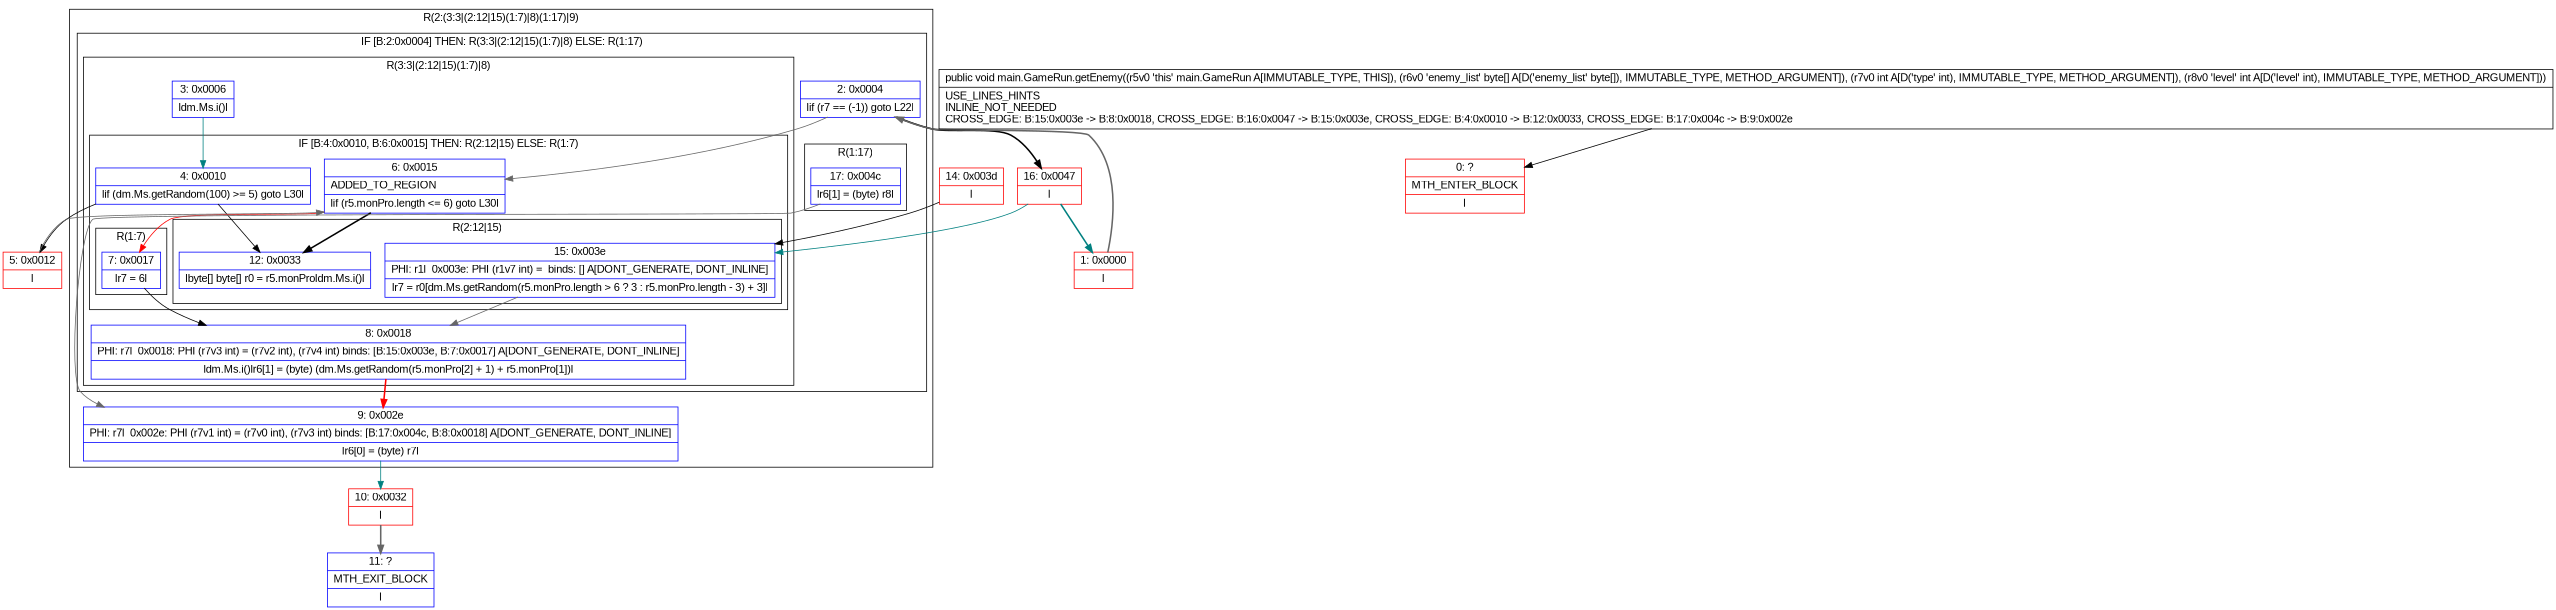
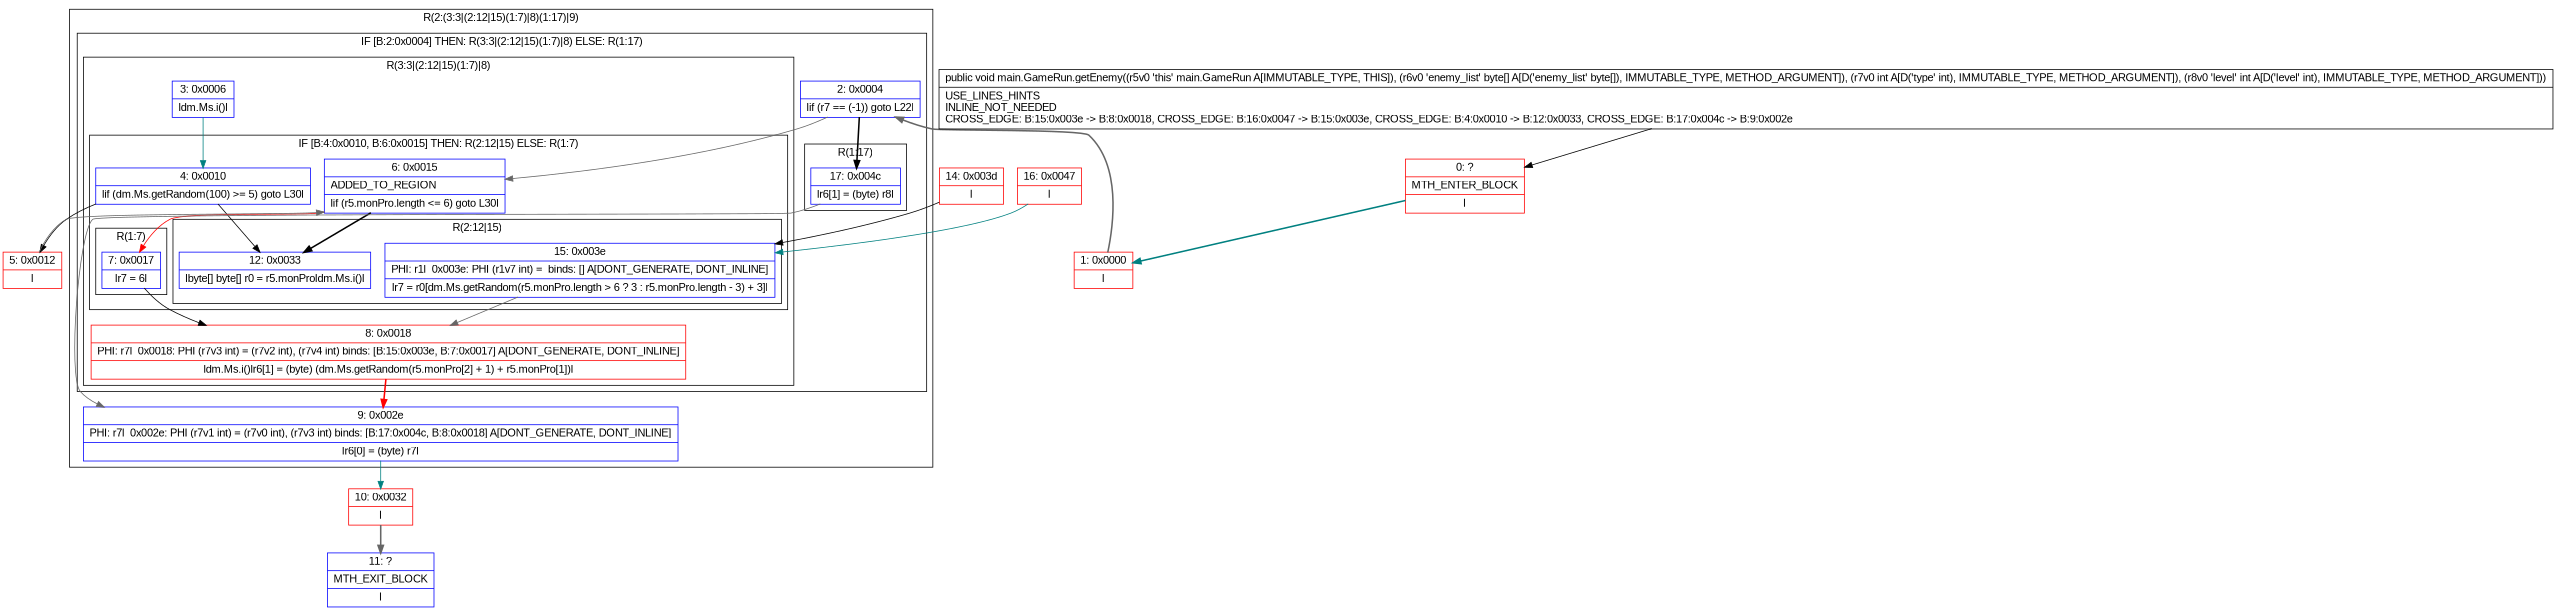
  digraph {
    fontname="Liberation Sans"
    node [color=blue fontname="Liberation Sans" shape=record]
    edge [color=black fontname="Liberation Sans" style=solid]
    n1 [label="{12\:\ 0x0033|lbyte[] byte[] r0 = r5.monProldm.Ms.i()l}"]
    n2 [label="{15\:\ 0x003e|PHI: r1l  0x003e: PHI (r1v7 int) =  binds: [] A[DONT_GENERATE, DONT_INLINE]\l|lr7 = r0[dm.Ms.getRandom(r5.monPro.length \> 6 ? 3 : r5.monPro.length \- 3) + 3]l}"]
    n3 [label="{7\:\ 0x0017|lr7 = 6l}"]
    n4 [label="{4\:\ 0x0010|lif (dm.Ms.getRandom(100) \>= 5) goto L30l}"]
    n5 [label="{6\:\ 0x0015|ADDED_TO_REGION\l|lif (r5.monPro.length \<= 6) goto L30l}"]
    n6 [label="{3\:\ 0x0006|ldm.Ms.i()l}"]
-   n7 [label="{8\:\ 0x0018|PHI: r7l  0x0018: PHI (r7v3 int) = (r7v2 int), (r7v4 int) binds: [B:15:0x003e, B:7:0x0017] A[DONT_GENERATE, DONT_INLINE]\l|ldm.Ms.i()lr6[1] = (byte) (dm.Ms.getRandom(r5.monPro[2] + 1) + r5.monPro[1])l}"]
+   n7 [color=red label="{8\:\ 0x0018|PHI: r7l  0x0018: PHI (r7v3 int) = (r7v2 int), (r7v4 int) binds: [B:15:0x003e, B:7:0x0017] A[DONT_GENERATE, DONT_INLINE]\l|ldm.Ms.i()lr6[1] = (byte) (dm.Ms.getRandom(r5.monPro[2] + 1) + r5.monPro[1])l}"]
    n8 [label="{17\:\ 0x004c|lr6[1] = (byte) r8l}"]
    n9 [label="{2\:\ 0x0004|lif (r7 == (\-1)) goto L22l}"]
    n10 [label="{9\:\ 0x002e|PHI: r7l  0x002e: PHI (r7v1 int) = (r7v0 int), (r7v3 int) binds: [B:17:0x004c, B:8:0x0018] A[DONT_GENERATE, DONT_INLINE]\l|lr6[0] = (byte) r7l}"]
    n11 [color=red label="{5\:\ 0x0012|l}"]
    n12 [color=red label="{10\:\ 0x0032|l}"]
    n13 [label="{11\:\ ?|MTH_EXIT_BLOCK\l|l}"]
    n14 [color=red label="{0\:\ ?|MTH_ENTER_BLOCK\l|l}"]
    n15 [color=red label="{1\:\ 0x0000|l}"]
    n16 [color=red label="{14\:\ 0x003d|l}"]
    n17 [color=red label="{16\:\ 0x0047|l}"]
    n18 [label="{public void main.GameRun.getEnemy((r5v0 'this' main.GameRun A[IMMUTABLE_TYPE, THIS]), (r6v0 'enemy_list' byte[] A[D('enemy_list' byte[]), IMMUTABLE_TYPE, METHOD_ARGUMENT]), (r7v0 int A[D('type' int), IMMUTABLE_TYPE, METHOD_ARGUMENT]), (r8v0 'level' int A[D('level' int), IMMUTABLE_TYPE, METHOD_ARGUMENT]))  | USE_LINES_HINTS\lINLINE_NOT_NEEDED\lCROSS_EDGE: B:15:0x003e \-\> B:8:0x0018, CROSS_EDGE: B:16:0x0047 \-\> B:15:0x003e, CROSS_EDGE: B:4:0x0010 \-\> B:12:0x0033, CROSS_EDGE: B:17:0x004c \-\> B:9:0x002e\l}" color=""]
    subgraph cluster_1 {
      label="R(2:(3:3|(2:12|15)(1:7)|8)(1:17)|9)"
      n10
      subgraph cluster_2 {
        label="IF [B:2:0x0004] THEN: R(3:3|(2:12|15)(1:7)|8) ELSE: R(1:17)"
        n9
        subgraph cluster_3 {
          label="R(3:3|(2:12|15)(1:7)|8)"
          n6
          n7
          subgraph cluster_4 {
            label="IF [B:4:0x0010, B:6:0x0015] THEN: R(2:12|15) ELSE: R(1:7)"
            n4
            n5
            subgraph cluster_5 {
              label="R(2:12|15)"
              n1
              n2
            }
            subgraph cluster_6 {
              label="R(1:7)"
              n3
            }
          }
        }
        subgraph cluster_7 {
          label="R(1:17)"
          n8
        }
      }
    }
    n2 -> n7 [color=gray40]
    n3 -> n7
    n4 -> n1
    n4 -> n11
    n5 -> n1 [style=bold]
    n5 -> n3 [color=red]
    n6 -> n4 [color=teal]
    n7 -> n10 [color=red style=bold]
    n8 -> n10 [color=gray40]
    n9 -> n5 [color=gray40]
-   n9 -> n17 [style=bold]
+   n9 -> n8 [style=bold]
    n10 -> n12 [color=teal]
    n11 -> n5 [color=gray40]
    n12 -> n13 [color=gray40 style=bold]
-   n17 -> n15 [color=teal style=bold]
+   n14 -> n15 [color=teal style=bold]
    n15 -> n9 [color=gray40 style=bold]
    n16 -> n2
    n17 -> n2 [color=teal]
    n18 -> n14
  }
